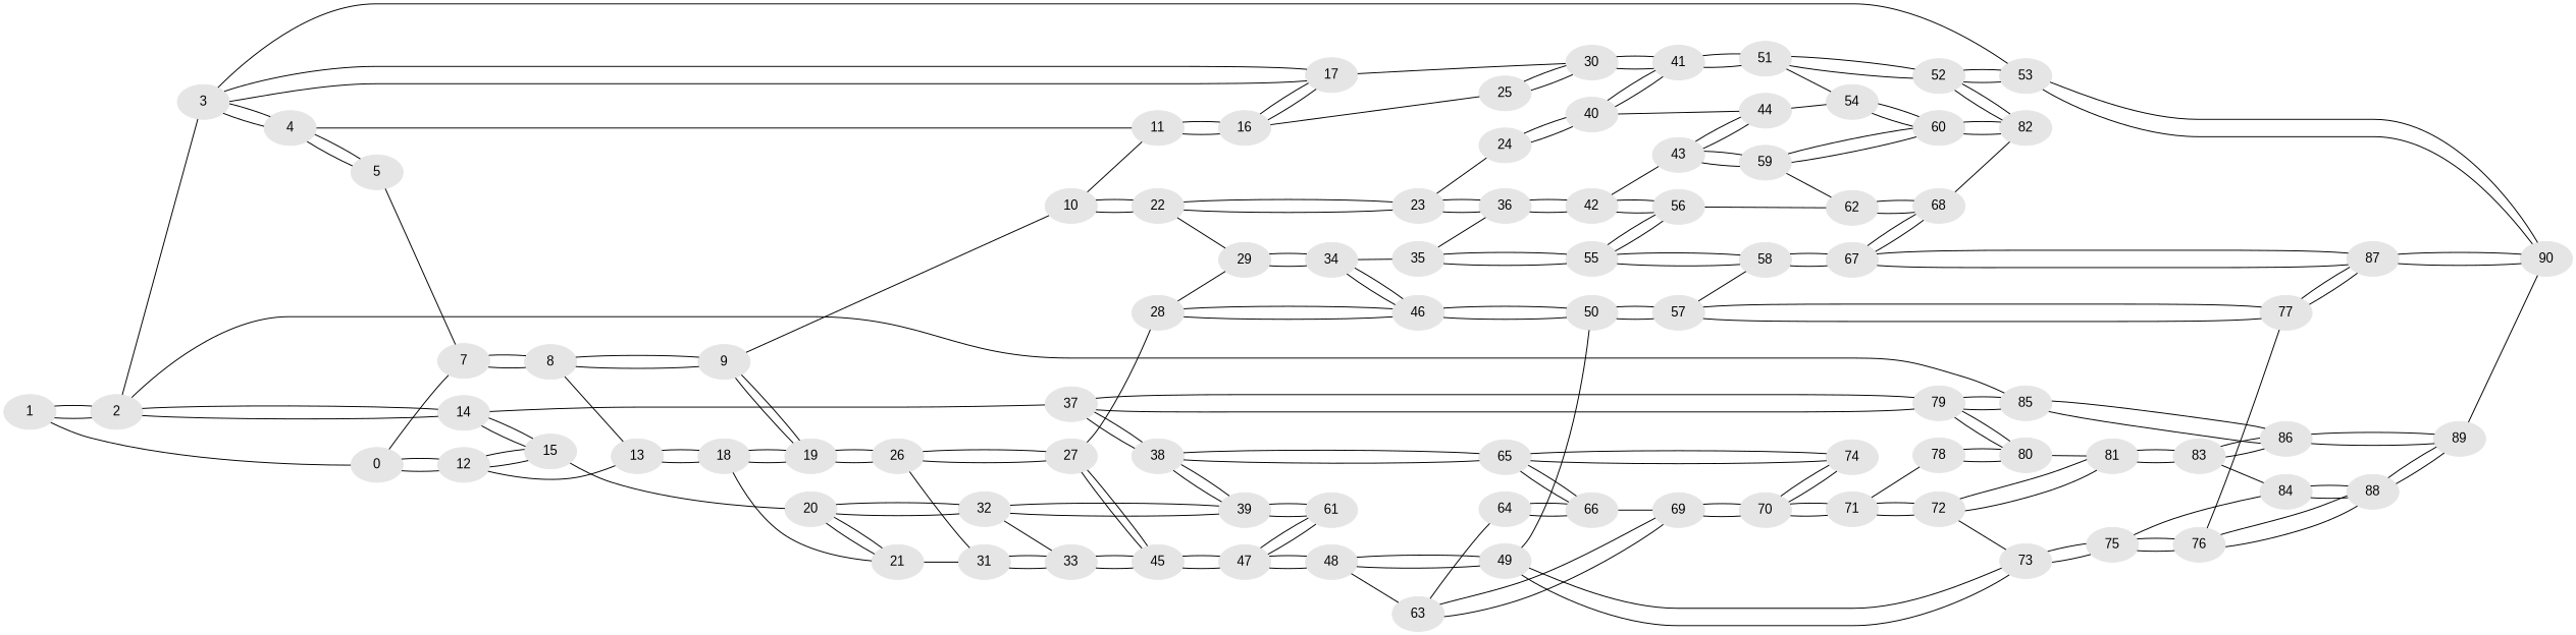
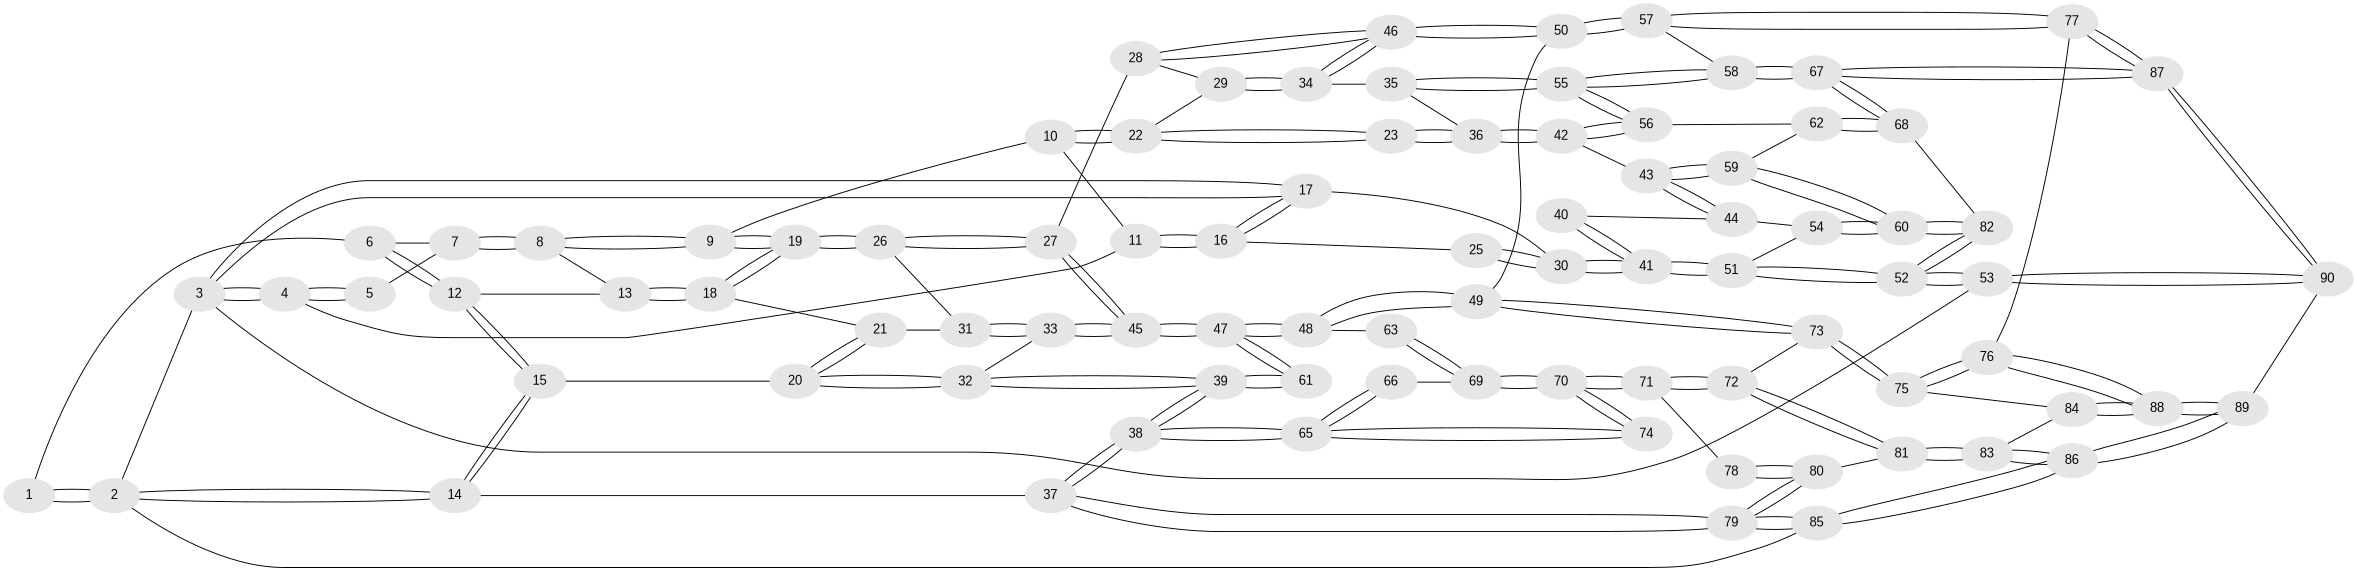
  graph {
    fontname="Liberation Sans"
    rankdir=LR
    node [color=gray90 fontname="Liberation Sans" style=filled]
    edge [fontname="Liberation Sans"]
    1
    2
-   6 [label=0]
+   6
    3
    14
    85
    7
    12
    4
    17
    53
    15
    37
    86
    5
    11
    30
    90
    16
    8
    13
    9
    10
    19
    18
    22
    26
    23
    29
    25
    20
    21
    38
    79
    32
    41
    31
    27
    33
    39
-   24
    36
    34
    40
    42
    44
    28
    45
    46
    47
    50
    35
    51
    61
    55
    56
    58
    43
    65
    80
    66
    74
    54
    52
    59
    62
    60
    48
    57
    49
    63
    73
-   64
    69
    75
    77
    82
    67
    68
    87
    70
    71
    72
    78
    81
    83
    76
    84
    88
    89
    1 -- 2
    1 -- 2
    1 -- 6
    2 -- 3
    2 -- 14
    2 -- 14
    2 -- 85
    6 -- 7
    6 -- 12
    6 -- 12
    3 -- 4
    3 -- 4
    3 -- 17
    3 -- 17
    3 -- 53
    14 -- 15
    14 -- 15
    14 -- 37
    85 -- 86
    85 -- 86
    7 -- 8
    7 -- 8
    12 -- 15
    12 -- 15
    12 -- 13
    4 -- 5
    4 -- 5
    4 -- 11
    17 -- 30
    53 -- 90
    53 -- 90
    15 -- 20
    37 -- 38
    37 -- 38
    37 -- 79
    37 -- 79
    86 -- 89
    86 -- 89
    5 -- 7
    11 -- 16
    11 -- 16
    30 -- 41
    30 -- 41
    16 -- 17
    16 -- 17
    16 -- 25
    8 -- 13
    8 -- 9
    8 -- 9
    13 -- 18
    13 -- 18
    9 -- 10
    9 -- 19
    9 -- 19
    10 -- 11
    10 -- 22
    10 -- 22
    19 -- 26
    19 -- 26
    18 -- 19
    18 -- 19
    18 -- 21
    22 -- 23
    22 -- 23
    22 -- 29
    26 -- 31
    26 -- 27
    26 -- 27
-   23 -- 24
    23 -- 36
    23 -- 36
    29 -- 34
    29 -- 34
    25 -- 30
    25 -- 30
    20 -- 21
    20 -- 21
    20 -- 32
    20 -- 32
    21 -- 31
    38 -- 39
    38 -- 39
    38 -- 65
    38 -- 65
    79 -- 85
    79 -- 85
    79 -- 80
    79 -- 80
    32 -- 33
    32 -- 39
    32 -- 39
    41 -- 51
    41 -- 51
    31 -- 33
    31 -- 33
    27 -- 28
    27 -- 45
    27 -- 45
    33 -- 45
    33 -- 45
    39 -- 61
    39 -- 61
-   24 -- 40
-   24 -- 40
    36 -- 42
    36 -- 42
    34 -- 46
    34 -- 46
    34 -- 35
    40 -- 41
    40 -- 41
    40 -- 44
    42 -- 56
    42 -- 56
    42 -- 43
    44 -- 54
    28 -- 29
    28 -- 46
    28 -- 46
    45 -- 47
    45 -- 47
    46 -- 50
    46 -- 50
    47 -- 61
    47 -- 61
    47 -- 48
    47 -- 48
    50 -- 57
    50 -- 57
    35 -- 36
    35 -- 55
    35 -- 55
    51 -- 54
    51 -- 52
    51 -- 52
    55 -- 56
    55 -- 56
    55 -- 58
    55 -- 58
    56 -- 62
    58 -- 67
    58 -- 67
    43 -- 44
    43 -- 44
    43 -- 59
    43 -- 59
    65 -- 66
    65 -- 66
    65 -- 74
    65 -- 74
    80 -- 81
    66 -- 69
    54 -- 60
    54 -- 60
    52 -- 53
    52 -- 53
    52 -- 82
    52 -- 82
    59 -- 62
    59 -- 60
    59 -- 60
    62 -- 68
    62 -- 68
    60 -- 82
    60 -- 82
    48 -- 49
    48 -- 49
    48 -- 63
    57 -- 58
    57 -- 77
    57 -- 77
    49 -- 50
    49 -- 73
    49 -- 73
-   63 -- 64
    63 -- 69
    63 -- 69
    73 -- 75
    73 -- 75
-   64 -- 66
-   64 -- 66
    69 -- 70
    69 -- 70
    75 -- 76
    75 -- 76
    75 -- 84
    77 -- 87
    77 -- 87
    67 -- 68
    67 -- 68
    67 -- 87
    67 -- 87
    68 -- 82
    87 -- 90
    87 -- 90
    70 -- 74
    70 -- 74
    70 -- 71
    70 -- 71
    71 -- 72
    71 -- 72
    71 -- 78
    72 -- 73
    72 -- 81
    72 -- 81
    78 -- 80
    78 -- 80
    81 -- 83
    81 -- 83
    83 -- 86
    83 -- 86
    83 -- 84
    76 -- 77
    76 -- 88
    76 -- 88
    84 -- 88
    84 -- 88
    88 -- 89
    88 -- 89
    89 -- 90
  }
